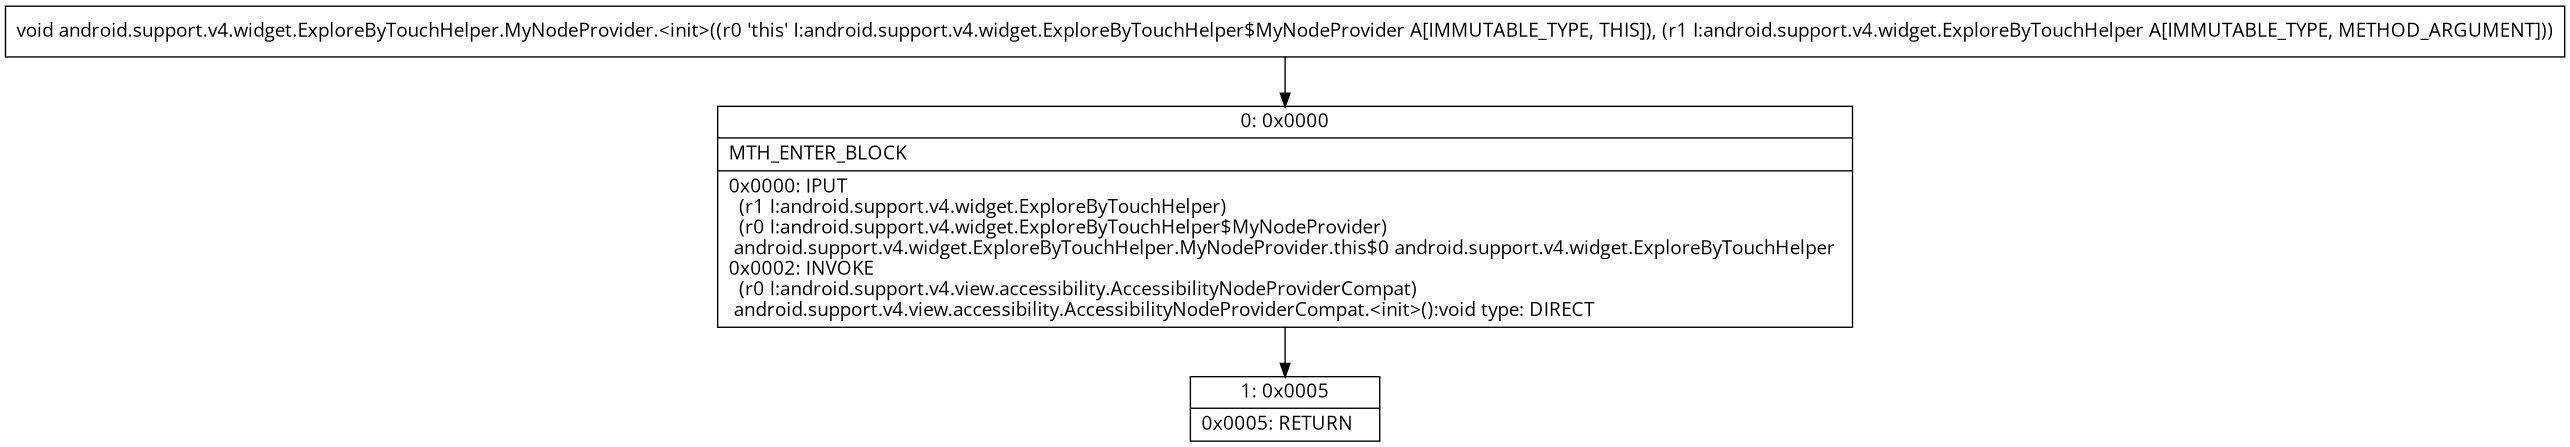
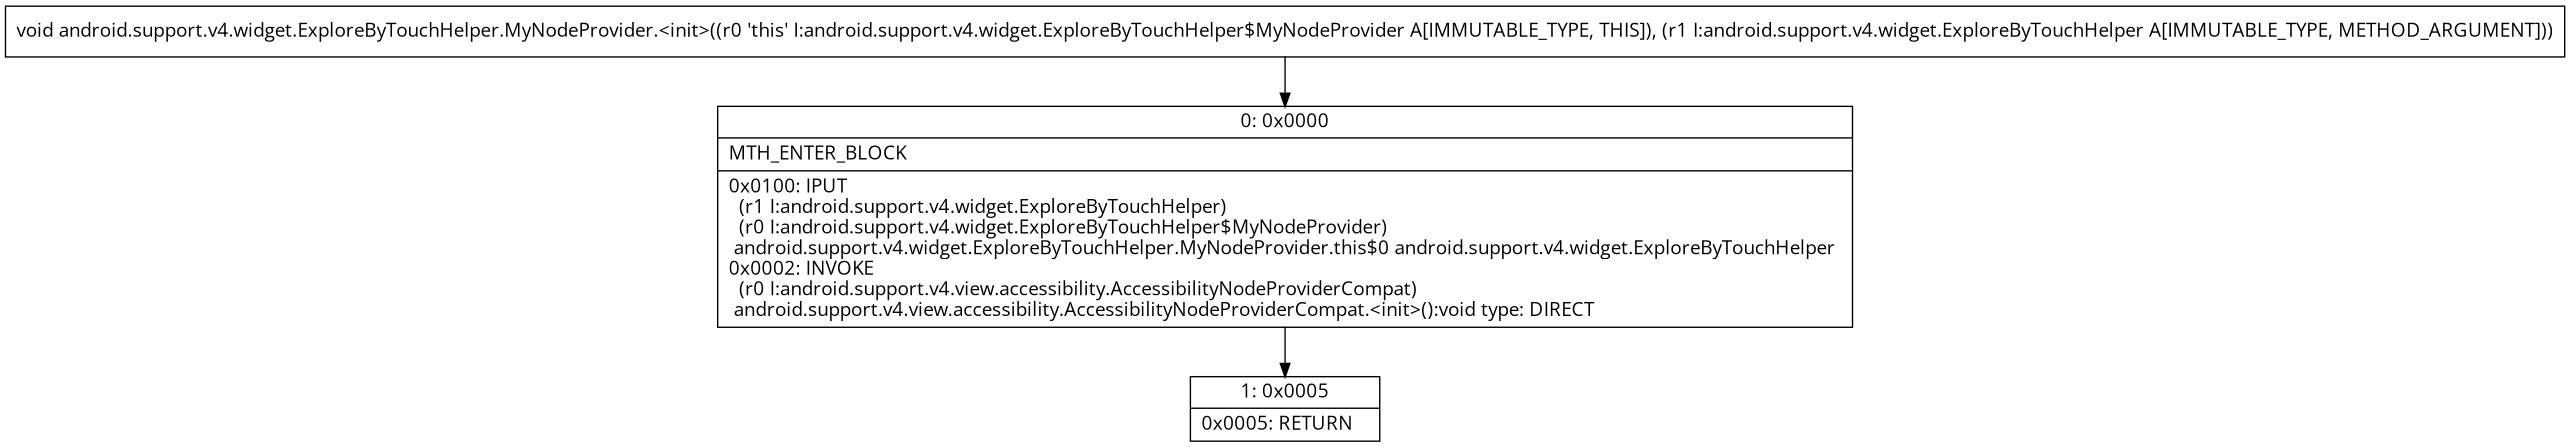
  digraph {
    fontname="Open Sans"
    node [shape=record fontname="Open Sans"]
    edge [fontname="Open Sans"]
-   n1 [label="{0\:\ 0x0000|MTH_ENTER_BLOCK\l|0x0000: IPUT  \l  (r1 I:android.support.v4.widget.ExploreByTouchHelper)\l  (r0 I:android.support.v4.widget.ExploreByTouchHelper$MyNodeProvider)\l android.support.v4.widget.ExploreByTouchHelper.MyNodeProvider.this$0 android.support.v4.widget.ExploreByTouchHelper \l0x0002: INVOKE  \l  (r0 I:android.support.v4.view.accessibility.AccessibilityNodeProviderCompat)\l android.support.v4.view.accessibility.AccessibilityNodeProviderCompat.\<init\>():void type: DIRECT \l}"]
+   n1 [label="{0\:\ 0x0000|MTH_ENTER_BLOCK\l|0x0100: IPUT  \l  (r1 I:android.support.v4.widget.ExploreByTouchHelper)\l  (r0 I:android.support.v4.widget.ExploreByTouchHelper$MyNodeProvider)\l android.support.v4.widget.ExploreByTouchHelper.MyNodeProvider.this$0 android.support.v4.widget.ExploreByTouchHelper \l0x0002: INVOKE  \l  (r0 I:android.support.v4.view.accessibility.AccessibilityNodeProviderCompat)\l android.support.v4.view.accessibility.AccessibilityNodeProviderCompat.\<init\>():void type: DIRECT \l}"]
    n2 [label="{1\:\ 0x0005|0x0005: RETURN   \l}"]
    n3 [label="{void android.support.v4.widget.ExploreByTouchHelper.MyNodeProvider.\<init\>((r0 'this' I:android.support.v4.widget.ExploreByTouchHelper$MyNodeProvider A[IMMUTABLE_TYPE, THIS]), (r1 I:android.support.v4.widget.ExploreByTouchHelper A[IMMUTABLE_TYPE, METHOD_ARGUMENT])) }"]
    n1 -> n2
    n3 -> n1
  }
